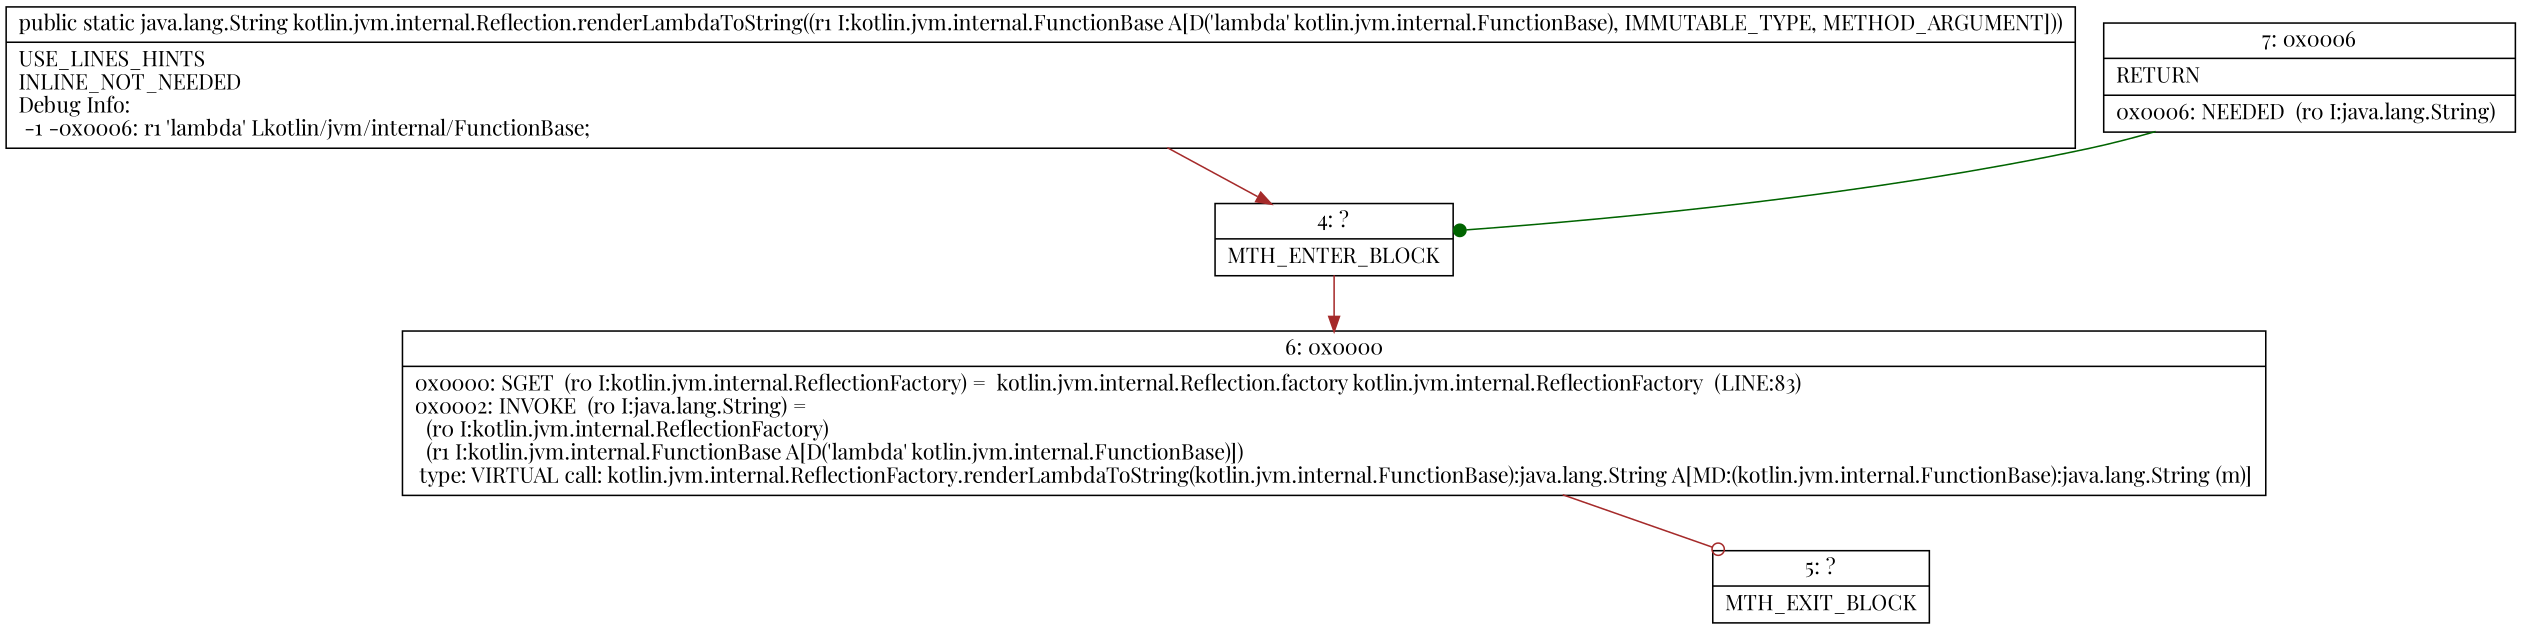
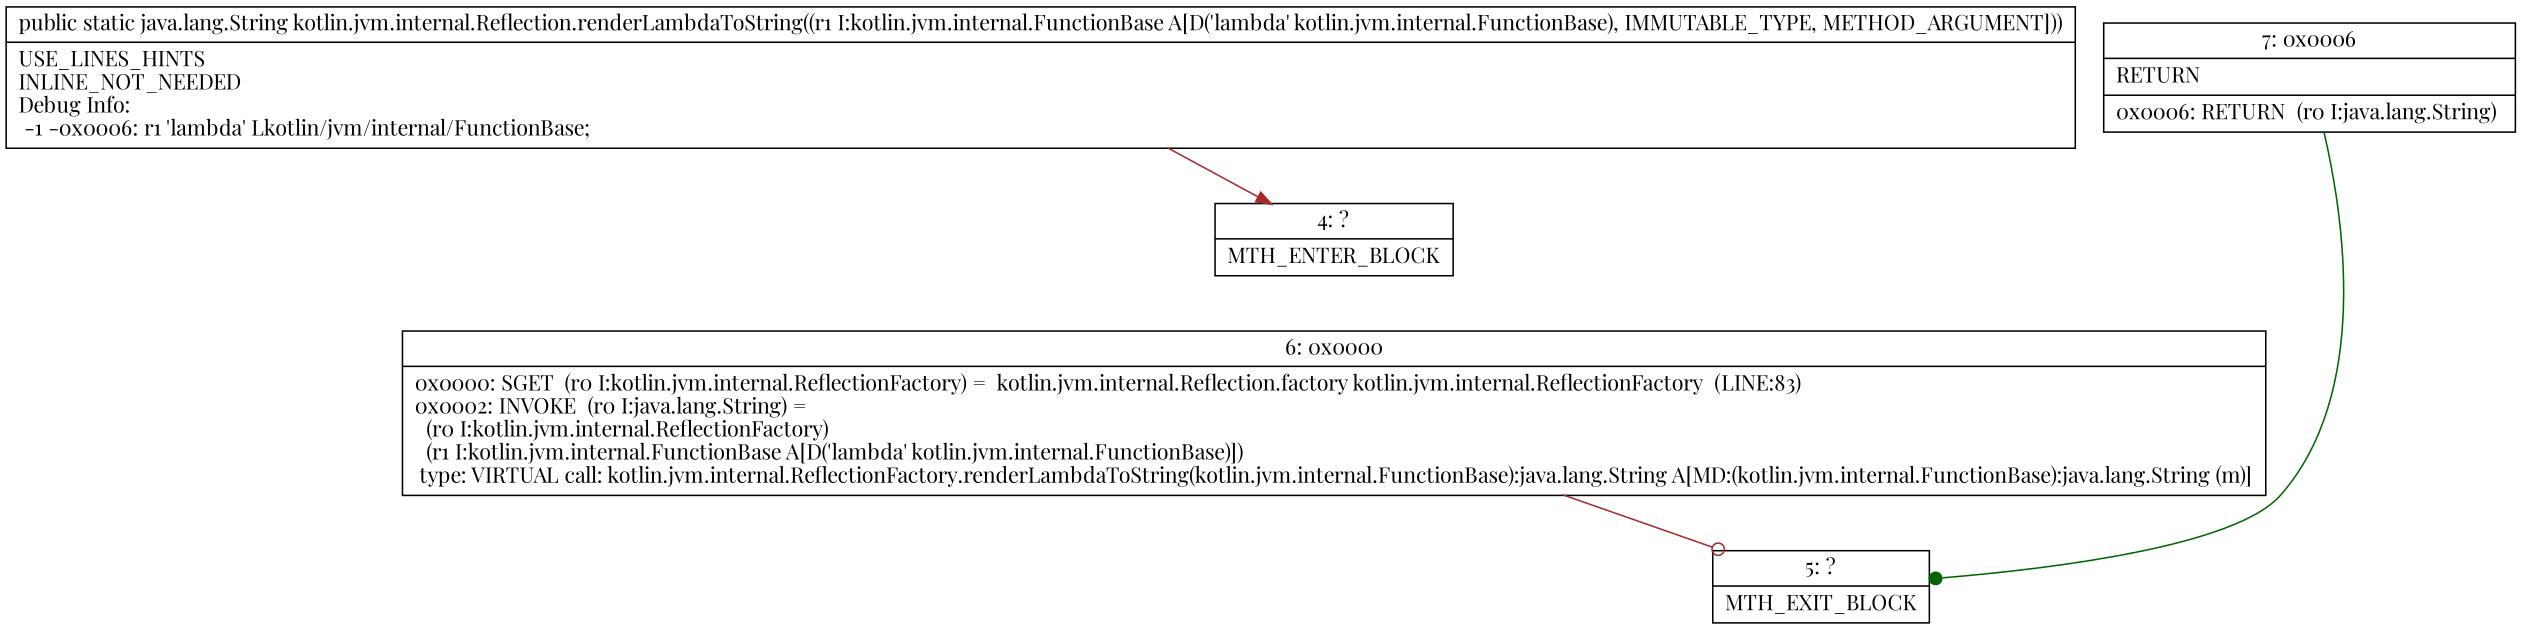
  digraph {
    fontname="Playfair Display"
    node [fontname="Playfair Display" shape=record]
    edge [arrowhead=normal color=brown fontname="Playfair Display"]
    n1 [label="{4\:\ ?|MTH_ENTER_BLOCK\l}"]
    n2 [label="{6\:\ 0x0000|0x0000: SGET  (r0 I:kotlin.jvm.internal.ReflectionFactory) =  kotlin.jvm.internal.Reflection.factory kotlin.jvm.internal.ReflectionFactory  (LINE:83)\l0x0002: INVOKE  (r0 I:java.lang.String) = \l  (r0 I:kotlin.jvm.internal.ReflectionFactory)\l  (r1 I:kotlin.jvm.internal.FunctionBase A[D('lambda' kotlin.jvm.internal.FunctionBase)])\l type: VIRTUAL call: kotlin.jvm.internal.ReflectionFactory.renderLambdaToString(kotlin.jvm.internal.FunctionBase):java.lang.String A[MD:(kotlin.jvm.internal.FunctionBase):java.lang.String (m)]\l}"]
    n3 [label="{5\:\ ?|MTH_EXIT_BLOCK\l}"]
-   n4 [label="{7\:\ 0x0006|RETURN\l|0x0006: NEEDED  (r0 I:java.lang.String) \l}"]
+   n4 [label="{7\:\ 0x0006|RETURN\l|0x0006: RETURN  (r0 I:java.lang.String) \l}"]
    n5 [label="{public static java.lang.String kotlin.jvm.internal.Reflection.renderLambdaToString((r1 I:kotlin.jvm.internal.FunctionBase A[D('lambda' kotlin.jvm.internal.FunctionBase), IMMUTABLE_TYPE, METHOD_ARGUMENT]))  | USE_LINES_HINTS\lINLINE_NOT_NEEDED\lDebug Info:\l  \-1 \-0x0006: r1 'lambda' Lkotlin\/jvm\/internal\/FunctionBase;\l}"]
-   n1 -> n2
    n2 -> n3 [arrowhead=odot]
-   n4 -> n1 [arrowhead=dot color=darkgreen]
+   n4 -> n3 [arrowhead=dot color=darkgreen]
    n5 -> n1
  }
